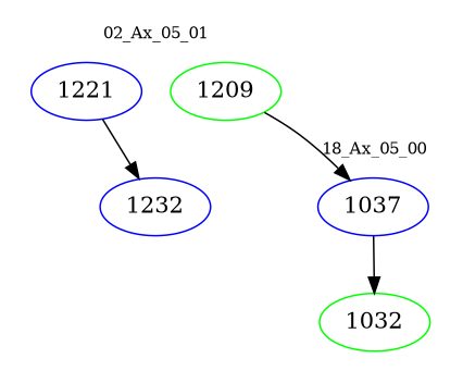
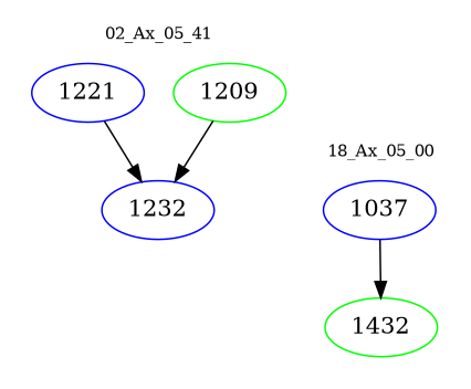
  digraph {
    node [color=blue]
    edge [color=black]
    n1 [label=1221]
    n2 [color=green label=1209]
    n3 [label=1232]
    n4 [label=1037]
-   n5 [color=green label=1032]
+   n5 [color=green label=1432]
    subgraph cluster_1 {
      color=white
      fontsize=10
-     label="02_Ax_05_01"
+     label="02_Ax_05_41"
      n1
      n2
      n3
    }
    subgraph cluster_2 {
      color=white
      fontsize=10
      label="18_Ax_05_00"
      n4
      n5
    }
    n1 -> n3
-   n2 -> n4
+   n2 -> n3
    n4 -> n5
  }
